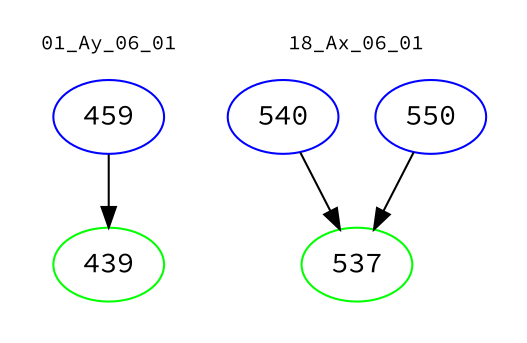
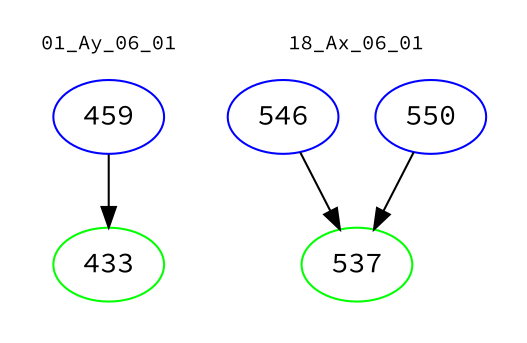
  digraph {
    fontname="Source Code Pro"
    node [color=blue fontname="Source Code Pro"]
    edge [color=black fontname="Source Code Pro"]
    n1 [label=459]
-   n2 [color=green label=439]
+   n2 [color=green label=433]
    n3 [label=550]
    n4 [color=green label=537]
-   n5 [label=540]
+   n5 [label=546]
    subgraph cluster_1 {
      color=white
      fontsize=10
      label="01_Ay_06_01"
      n1
      n2
    }
    subgraph cluster_2 {
      color=white
      fontsize=10
      label="18_Ax_06_01"
      n3
      n4
      n5
    }
    n1 -> n2
    n3 -> n4
    n5 -> n4
  }
